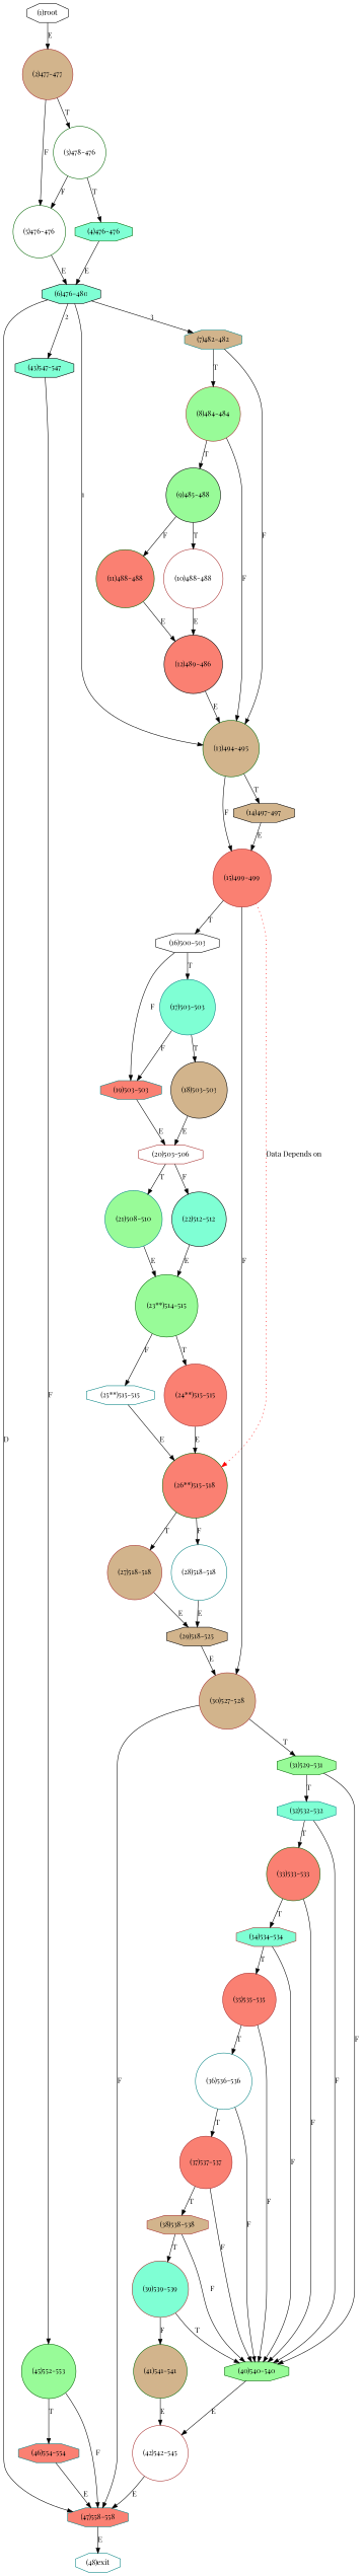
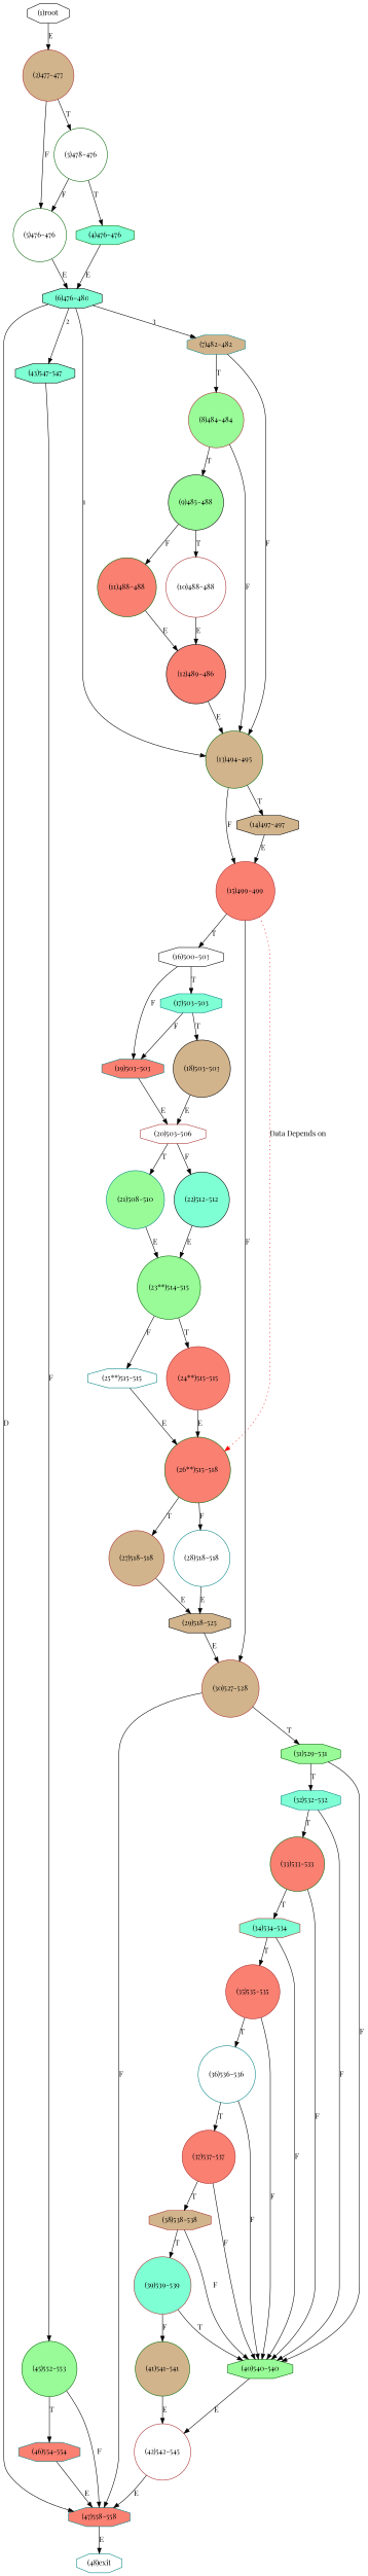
  digraph {
    fontname="Playfair Display"
    node [color=brown fillcolor=white fontname="Playfair Display" shape=circle style=filled]
    edge [fontname="Playfair Display"]
    n1 [color=black label="(1)root" shape=octagon]
    n2 [fillcolor=tan label="(2)477-477"]
    n3 [color=darkgreen label="(3)478-476"]
    n4 [color=darkgreen label="(5)476-476"]
    n5 [color=darkgreen fillcolor=aquamarine label="(4)476-476" shape=octagon]
    n6 [color=black fillcolor=aquamarine label="(6)476-480" shape=octagon]
    n7 [color=teal fillcolor=tan label="(7)482-482" shape=octagon]
    n8 [color=darkgreen fillcolor=tan label="(13)494-495"]
    n9 [color=black fillcolor=aquamarine label="(43)547-547" shape=octagon]
    n10 [color=teal fillcolor=salmon label="(47)558-558" shape=octagon]
    n11 [fillcolor=palegreen label="(8)484-484"]
    n12 [color=black fillcolor=tan label="(14)497-497" shape=octagon]
    n13 [fillcolor=salmon label="(15)499-499"]
    n14 [color=darkgreen fillcolor=palegreen label="(45)552-553"]
    n15 [color=teal label="(48)exit" shape=octagon]
    n16 [color=black fillcolor=palegreen label="(9)485-488"]
    n17 [label="(10)488-488"]
    n18 [color=darkgreen fillcolor=salmon label="(11)488-488"]
    n19 [color=black fillcolor=salmon label="(12)489-486"]
    n20 [color=black label="(16)500-503" shape=octagon]
    n21 [color=darkgreen fillcolor=salmon label="(26**)515-518"]
    n22 [fillcolor=tan label="(30)527-528"]
-   n23 [color=teal fillcolor=aquamarine label="(17)503-503"]
+   n23 [color=teal fillcolor=aquamarine label="(17)503-503" shape=octagon]
    n24 [color=teal fillcolor=salmon label="(19)503-503" shape=octagon]
    n25 [fillcolor=tan label="(27)518-518"]
    n26 [color=teal label="(28)518-518"]
    n27 [color=darkgreen fillcolor=palegreen label="(31)529-531" shape=octagon]
    n28 [color=black fillcolor=tan label="(18)503-503"]
    n29 [label="(20)503-506" shape=octagon]
    n30 [color=teal fillcolor=palegreen label="(21)508-510"]
    n31 [color=black fillcolor=aquamarine label="(22)512-512"]
    n32 [color=darkgreen fillcolor=palegreen label="(23**)514-515"]
    n33 [color=teal label="(25**)515-515" shape=octagon]
    n34 [fillcolor=salmon label="(24**)515-515"]
    n35 [color=black fillcolor=tan label="(29)518-525" shape=octagon]
    n36 [color=teal fillcolor=aquamarine label="(32)532-532" shape=octagon]
    n37 [color=darkgreen fillcolor=palegreen label="(40)540-540" shape=octagon]
    n38 [color=darkgreen fillcolor=salmon label="(33)533-533"]
    n39 [label="(42)542-545"]
    n40 [fillcolor=aquamarine label="(34)534-534" shape=octagon]
    n41 [fillcolor=salmon label="(35)535-535"]
    n42 [color=teal label="(36)536-536"]
    n43 [fillcolor=salmon label="(37)537-537"]
    n44 [fillcolor=tan label="(38)538-538" shape=octagon]
    n45 [fillcolor=aquamarine label="(39)539-539"]
    n46 [color=darkgreen fillcolor=tan label="(41)541-541"]
    n47 [color=teal fillcolor=salmon label="(46)554-554" shape=octagon]
    n1 -> n2 [label=E]
    n2 -> n3 [label=T]
    n2 -> n4 [label=F]
    n3 -> n4 [label=F]
    n3 -> n5 [label=T]
    n4 -> n6 [label=E]
    n5 -> n6 [label=E]
    n6 -> n7 [label=3]
    n6 -> n8 [label=1]
    n6 -> n9 [label=2]
    n6 -> n10 [label=D]
    n7 -> n8 [label=F]
    n7 -> n11 [label=T]
    n8 -> n12 [label=T]
    n8 -> n13 [label=F]
    n9 -> n14 [label=F]
    n10 -> n15 [label=E]
    n11 -> n8 [label=F]
    n11 -> n16 [label=T]
    n12 -> n13 [label=E]
    n13 -> n20 [label=T]
    n13 -> n21 [color=red label="Data Depends on" style=dotted]
    n13 -> n22 [label=F]
    n14 -> n10 [label=F]
    n14 -> n47 [label=T]
    n16 -> n17 [label=T]
    n16 -> n18 [label=F]
    n17 -> n19 [label=E]
    n18 -> n19 [label=E]
    n19 -> n8 [label=E]
    n20 -> n23 [label=T]
    n20 -> n24 [label=F]
    n21 -> n25 [label=T]
    n21 -> n26 [label=F]
    n22 -> n10 [label=F]
    n22 -> n27 [label=T]
    n23 -> n24 [label=F]
    n23 -> n28 [label=T]
    n24 -> n29 [label=E]
    n25 -> n35 [label=E]
    n26 -> n35 [label=E]
    n27 -> n36 [label=T]
    n27 -> n37 [label=F]
    n28 -> n29 [label=E]
    n29 -> n30 [label=T]
    n29 -> n31 [label=F]
    n30 -> n32 [label=E]
    n31 -> n32 [label=E]
    n32 -> n33 [label=F]
    n32 -> n34 [label=T]
    n33 -> n21 [label=E]
    n34 -> n21 [label=E]
    n35 -> n22 [label=E]
    n36 -> n37 [label=F]
    n36 -> n38 [label=T]
    n37 -> n39 [label=E]
    n38 -> n37 [label=F]
    n38 -> n40 [label=T]
    n39 -> n10 [label=E]
    n40 -> n37 [label=F]
    n40 -> n41 [label=T]
    n41 -> n37 [label=F]
    n41 -> n42 [label=T]
    n42 -> n37 [label=F]
    n42 -> n43 [label=T]
    n43 -> n37 [label=F]
    n43 -> n44 [label=T]
    n44 -> n37 [label=F]
    n44 -> n45 [label=T]
    n45 -> n37 [label=T]
    n45 -> n46 [label=F]
    n46 -> n39 [label=E]
    n47 -> n10 [label=E]
  }
